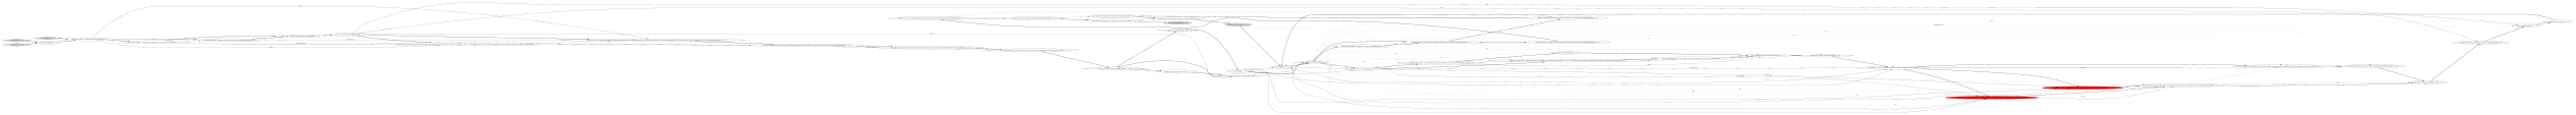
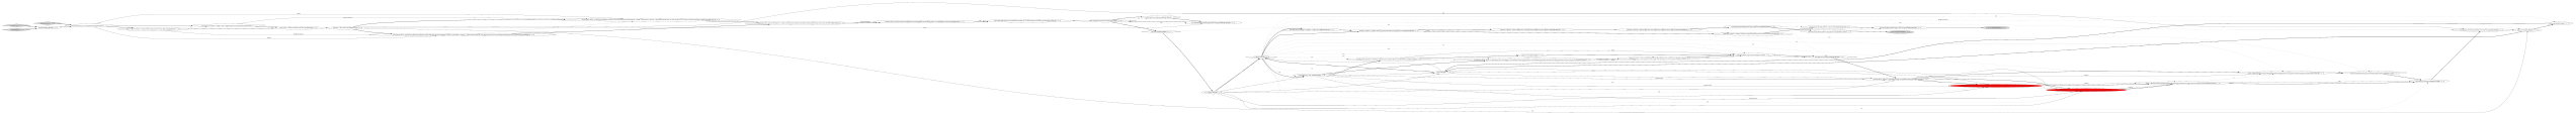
  digraph {
    fontname=Nunito
    rankdir=LR
    node [fillcolor=white fontname=Nunito shape=ellipse style=filled]
    edge [fontname=Nunito style=bold]
    n1 [label="KafkaMetric maxMetric = allMetrics.get(metrics.metricInstance(metricsRegistry.fetchThrottleTimeMax))@@@35@@@['1', '1', '0']"]
    n2 [label="assertEquals(250,(Double)avgMetric.metricValue(),EPSILON)@@@36@@@['1', '1', '0']"]
    n3 [label="KafkaMetric maxMetric = allMetrics.get(this.senderMetricsRegistry.produceThrottleTimeMax)@@@33@@@['0', '0', '1']"]
    n4 [label="assertEquals(250,(Double)avgMetric.metricValue(),EPS)@@@34@@@['0', '0', '1']"]
    n5 [label="assertEquals(400,(Double)maxMetric.metricValue(),EPSILON)@@@37@@@['1', '1', '0']"]
    n6 [label="int i = 1@@@16@@@['1', '1', '1']"]
    n7 [label="i <= 3@@@17@@@['1', '1', '1']" shape=diamond]
    n8 [label="i++@@@18@@@['1', '1', '1']"]
    n9 [fillcolor=red label="FetchResponse<MemoryRecords> response = fullFetchResponse(tp0,nextRecords,Errors.NONE,i,throttleTimeMs)@@@26@@@['1', '0', '0']"]
    n10 [fillcolor=red label="FetchResponse response = fullFetchResponse(tp0,nextRecords,Errors.NONE,i,throttleTimeMs)@@@26@@@['0', '1', '0']"]
    n11 [label="ProduceResponse response = produceResponse(tp0,i,Errors.NONE,throttleTimeMs)@@@24@@@['1', '1', '1']"]
    n12 [label="int throttleTimeMs = 100 * i@@@19@@@['1', '1', '1']"]
    n13 [label="FetchRequest.Builder builder = FetchRequest.Builder.forConsumer(100,100,new LinkedHashMap<>())@@@21@@@['1', '1', '0']"]
    n14 [label="selector.clear()@@@31@@@['1', '1', '0']"]
    n15 [label="ProduceRequest.Builder builder = ProduceRequest.forCurrentMagic(new ProduceRequestData().setTopicData(new ProduceRequestData.TopicProduceDataCollection()).setAcks((short)1).setTimeoutMs(1000))@@@20@@@['0', '0', '1']"]
    n16 [label="time.sleep(client.throttleDelayMs(node,time.milliseconds()))@@@28@@@['1', '1', '1']"]
    n17 [label="buffer = RequestTestUtils.serializeResponseWithHeader(response,ApiKeys.PRODUCE.latestVersion(),request.correlationId())@@@25@@@['0', '0', '1']"]
    n18 [label="KafkaMetric avgMetric = allMetrics.get(this.senderMetricsRegistry.produceThrottleTimeAvg)@@@32@@@['1', '1', '1']"]
    n19 [label="selector.clear()@@@29@@@['1', '1', '1']"]
    n20 [label="client.poll(1,time.milliseconds())@@@27@@@['1', '1', '1']"]
    n21 [label="buffer = RequestTestUtils.serializeResponseWithHeader(response,ApiKeys.FETCH.latestVersion(),request.correlationId())@@@27@@@['1', '1', '0']"]
    n22 [label="ClientRequest request = client.newClientRequest(node.idString(),builder,time.milliseconds(),true)@@@21@@@['0', '0', '1']"]
    n23 [label="selector.completeReceive(new NetworkReceive(node.idString(),buffer))@@@26@@@['0', '0', '1']"]
    n24 [label="builder.rackId(\"\")@@@22@@@['1', '1', '0']"]
    n25 [label="Map<MetricName,KafkaMetric> allMetrics = metrics.metrics()@@@31@@@['0', '0', '1']"]
    n26 [label="client.send(request,time.milliseconds())@@@22@@@['1', '1', '1']"]
    n27 [label="client.poll(1,time.milliseconds())@@@23@@@['1', '1', '1']" shape=diamond]
    n28 [label="KafkaMetric avgMetric = allMetrics.get(metrics.metricInstance(metricsRegistry.fetchThrottleTimeAvg))@@@34@@@['1', '1', '0']"]
    n29 [fillcolor=lightgray label="testQuotaMetrics['0', '0', '1']" shape=diamond]
    n30 [label="MockSelector selector = new MockSelector(time)@@@3@@@['1', '1', '1']"]
    n31 [label="Sensor throttleTimeSensor = Sender.throttleTimeSensor(this.senderMetricsRegistry)@@@4@@@['0', '0', '1']"]
    n32 [label="NetworkClient client = new NetworkClient(selector,metadata,\"mock\",Integer.MAX_VALUE,1000,1000,64 * 1024,64 * 1024,1000,10 * 1000,127 * 1000,ClientDnsLookup.USE_ALL_DNS_IPS,time,true,new ApiVersions(),throttleTimeSensor,logContext)@@@7@@@['0', '0', '1']"]
    n33 [label="Sensor throttleTimeSensor = Fetcher.throttleTimeSensor(metrics,metricsRegistry)@@@5@@@['1', '1', '0']"]
    n34 [label="NetworkClient client = new NetworkClient(selector,metadata,\"mock\",Integer.MAX_VALUE,1000,1000,64 * 1024,64 * 1024,1000,10 * 1000,127 * 1000,ClientDnsLookup.USE_ALL_DNS_IPS,time,true,new ApiVersions(),throttleTimeSensor,new LogContext())@@@8@@@['1', '1', '0']"]
    n35 [label="!client.ready(node,time.milliseconds())@@@11@@@['1', '1', '1']" shape=diamond]
    n36 [label="time.sleep(client.throttleDelayMs(node,time.milliseconds()))@@@13@@@['1', '1', '1']"]
    n37 [label="selector.clear()@@@15@@@['1', '1', '1']" shape=diamond]
    n38 [label="client.poll(1,time.milliseconds())@@@12@@@['1', '1', '1']"]
    n39 [label="ApiVersionsResponse apiVersionsResponse = ApiVersionsResponse.defaultApiVersionsResponse(400,ApiMessageType.ListenerType.ZK_BROKER)@@@8@@@['1', '1', '1']"]
    n40 [label="ByteBuffer buffer = RequestTestUtils.serializeResponseWithHeader(apiVersionsResponse,ApiKeys.API_VERSIONS.latestVersion(),0)@@@9@@@['1', '1', '1']"]
    n41 [label="selector.delayedReceive(new DelayedReceive(node.idString(),new NetworkReceive(node.idString(),buffer)))@@@10@@@['1', '1', '1']"]
    n42 [label="assertEquals(400,(Double)maxMetric.metricValue(),EPS)@@@35@@@['0', '0', '1']"]
    n43 [fillcolor=lightgray label="client.close()@@@38@@@['1', '1', '0']"]
    n44 [fillcolor=lightgray label="testQuotaMetrics['1', '0', '0']" shape=diamond]
    n45 [label="buildFetcher()@@@3@@@['1', '1', '0']"]
    n46 [fillcolor=lightgray label="client.close()@@@36@@@['0', '0', '1']"]
    n47 [label="Cluster cluster = TestUtils.singletonCluster(\"test\",1)@@@5@@@['1', '1', '1']"]
    n48 [label="Node node = cluster.nodes().get(0)@@@6@@@['1', '1', '1']"]
    n49 [fillcolor=lightgray label="testQuotaMetrics['0', '1', '0']" shape=diamond]
    n1 -> n2
    n1 -> n3 [label=0 style=dashed]
    n2 -> n4 [label=0 style=dashed]
    n2 -> n5
    n3 -> n4
    n4 -> n42
    n5 -> n42 [label=0 style=dashed]
    n5 -> n43
    n6 -> n7 [label=i style=solid]
    n6 -> n7
    n6 -> n8 [label=i style=solid]
    n6 -> n9 [label=i style=solid]
    n6 -> n10 [label=i style=solid]
    n6 -> n11 [label=i style=solid]
    n6 -> n12 [label=i style=solid]
    n7 -> n8 [label=true style=dotted]
    n7 -> n9 [label=true style=dotted]
    n7 -> n10 [label=true style=dotted]
    n7 -> n11 [label=true style=dotted]
    n7 -> n12
    n7 -> n12 [label=true style=dotted]
    n7 -> n13 [label=true style=dotted]
    n7 -> n14 [label=true style=dotted]
    n7 -> n15 [label=true style=dotted]
    n7 -> n16 [label=true style=dotted]
    n7 -> n17 [label=true style=dotted]
    n7 -> n18
    n7 -> n19 [label=throttleTimeSensor style=dotted]
    n7 -> n20 [label=true style=dotted]
    n7 -> n21 [label=true style=dotted]
    n7 -> n22 [label=true style=dotted]
    n7 -> n23 [label=true style=dotted]
    n7 -> n24 [label=true style=dotted]
    n7 -> n25
    n7 -> n26 [label=true style=dotted]
    n8 -> n7 [label=i style=solid]
    n8 -> n7
    n8 -> n9 [label=i style=solid]
    n8 -> n10 [label=i style=solid]
    n8 -> n11 [label=i style=solid]
    n9 -> n10 [label=0 style=dashed]
    n9 -> n21 [label=response style=solid]
    n9 -> n21
    n10 -> n21 [label=response style=solid]
    n10 -> n21
    n11 -> n9
    n11 -> n10
    n11 -> n17 [label=response style=solid]
    n11 -> n17
    n12 -> n8 [label=i style=solid]
    n12 -> n9 [label=throttleTimeMs style=solid]
    n12 -> n10 [label=throttleTimeMs style=solid]
    n12 -> n11 [label=throttleTimeMs style=solid]
    n12 -> n13
    n12 -> n15
    n13 -> n15 [label=0 style=dashed]
    n13 -> n24
    n13 -> n26 [label=builder style=solid]
    n14 -> n8
    n15 -> n22
    n15 -> n22 [label=builder style=solid]
    n16 -> n19
    n17 -> n23 [label=buffer style=solid]
    n17 -> n23
    n18 -> n3
    n18 -> n28
-   n46 -> n8
+   n19 -> n8
    n19 -> n14
    n20 -> n16
    n21 -> n17 [label=0 style=dashed]
    n21 -> n20
    n21 -> n20 [label=buffer style=solid]
    n22 -> n26
    n22 -> n26 [label=request style=solid]
    n23 -> n20
    n24 -> n26
    n25 -> n18
    n26 -> n27 [label=request style=solid]
    n26 -> n27
    n27 -> n11
    n28 -> n1
    n28 -> n18 [label=0 style=dashed]
    n29 -> n30
    n30 -> n31
    n30 -> n32 [label=selector style=solid]
    n30 -> n33
    n30 -> n34 [label=selector style=solid]
    n31 -> n32 [label=throttleTimeSensor style=solid]
    n31 -> n47
    n32 -> n39
    n33 -> n31 [label=0 style=dashed]
    n33 -> n34 [label=throttleTimeSensor style=solid]
    n33 -> n47
    n34 -> n32 [label=0 style=dashed]
    n34 -> n39
    n35 -> n36 [label=true style=dotted]
    n35 -> n37
    n35 -> n38
    n35 -> n38 [label=true style=dotted]
    n36 -> n35
    n37 -> n6
    n37 -> n27 [label=true style=dotted]
    n38 -> n36
    n39 -> n40 [label=apiVersionsResponse style=solid]
    n39 -> n40
    n40 -> n41 [label=buffer style=solid]
    n40 -> n41
    n41 -> n35
    n42 -> n46
    n44 -> n45
    n45 -> n30
    n47 -> n48
    n48 -> n16 [label="node" style=solid]
    n48 -> n19 [label="node" style=solid]
    n48 -> n32
    n48 -> n34
    n48 -> n36 [label="node" style=solid]
    n49 -> n45
  }
